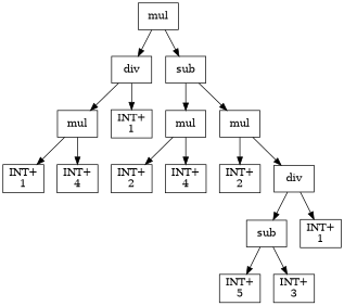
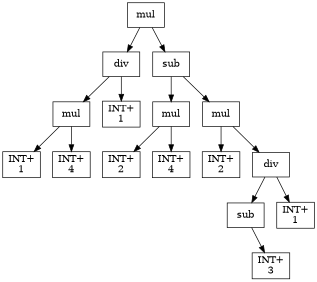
  digraph {
    node [shape=box]
    n1 [label=mul]
    n2 [label=div]
    n3 [label=sub]
    n4 [label=mul]
    n5 [label="INT+\n1"]
    n6 [label="INT+\n1"]
    n7 [label="INT+\n4"]
    n8 [label=mul]
    n9 [label=mul]
    n10 [label="INT+\n2"]
    n11 [label="INT+\n4"]
    n12 [label="INT+\n2"]
    n13 [label=div]
    n14 [label=sub]
    n15 [label="INT+\n1"]
-   n16 [label="INT+\n5"]
    n17 [label="INT+\n3"]
    n1 -> n2
    n1 -> n3
    n2 -> n4
    n2 -> n5
    n3 -> n8
    n3 -> n9
    n4 -> n6
    n4 -> n7
    n8 -> n10
    n8 -> n11
    n9 -> n12
    n9 -> n13
    n13 -> n14
    n13 -> n15
-   n14 -> n16
    n14 -> n17
  }
